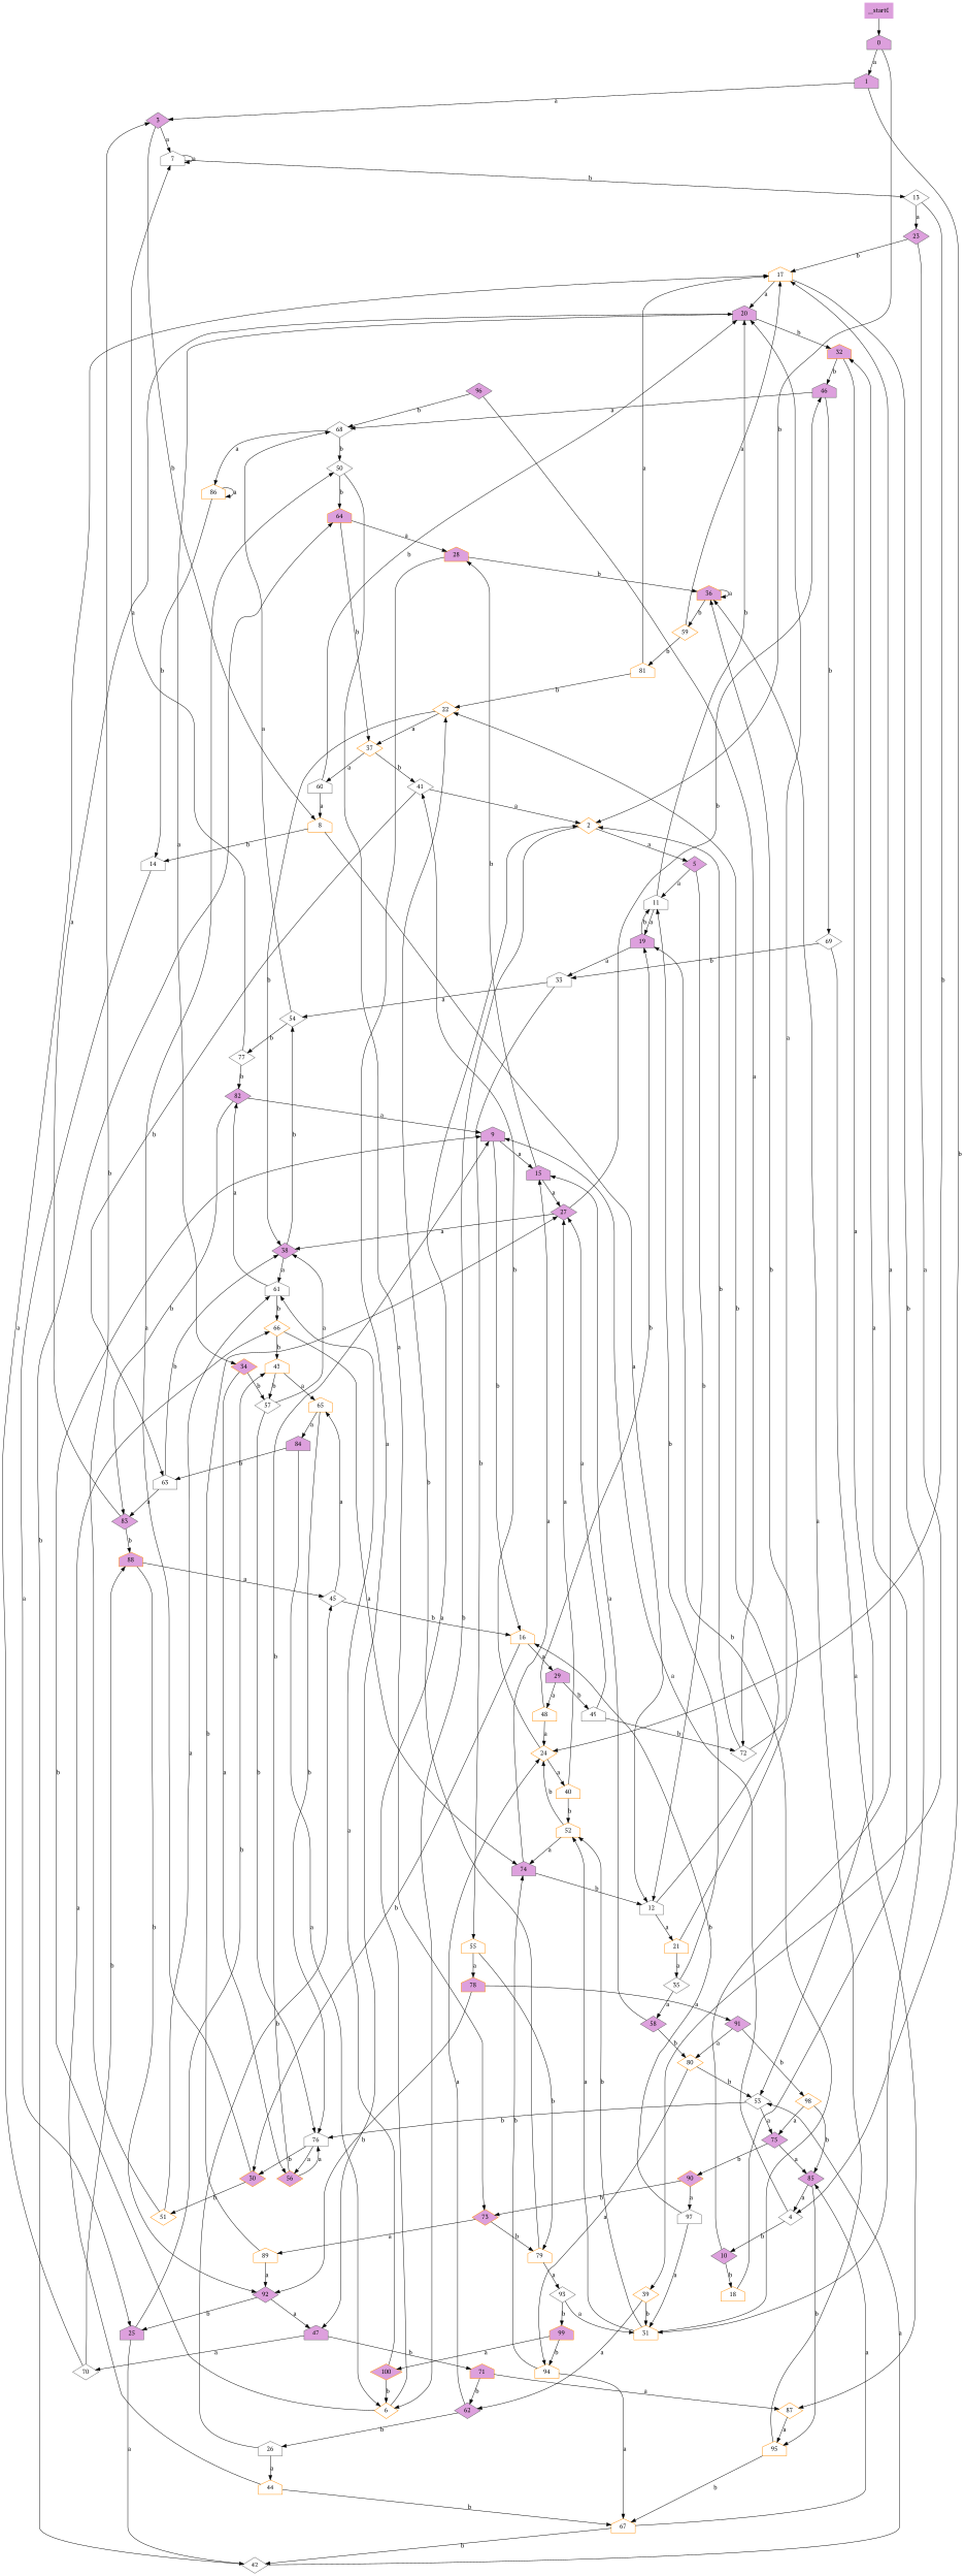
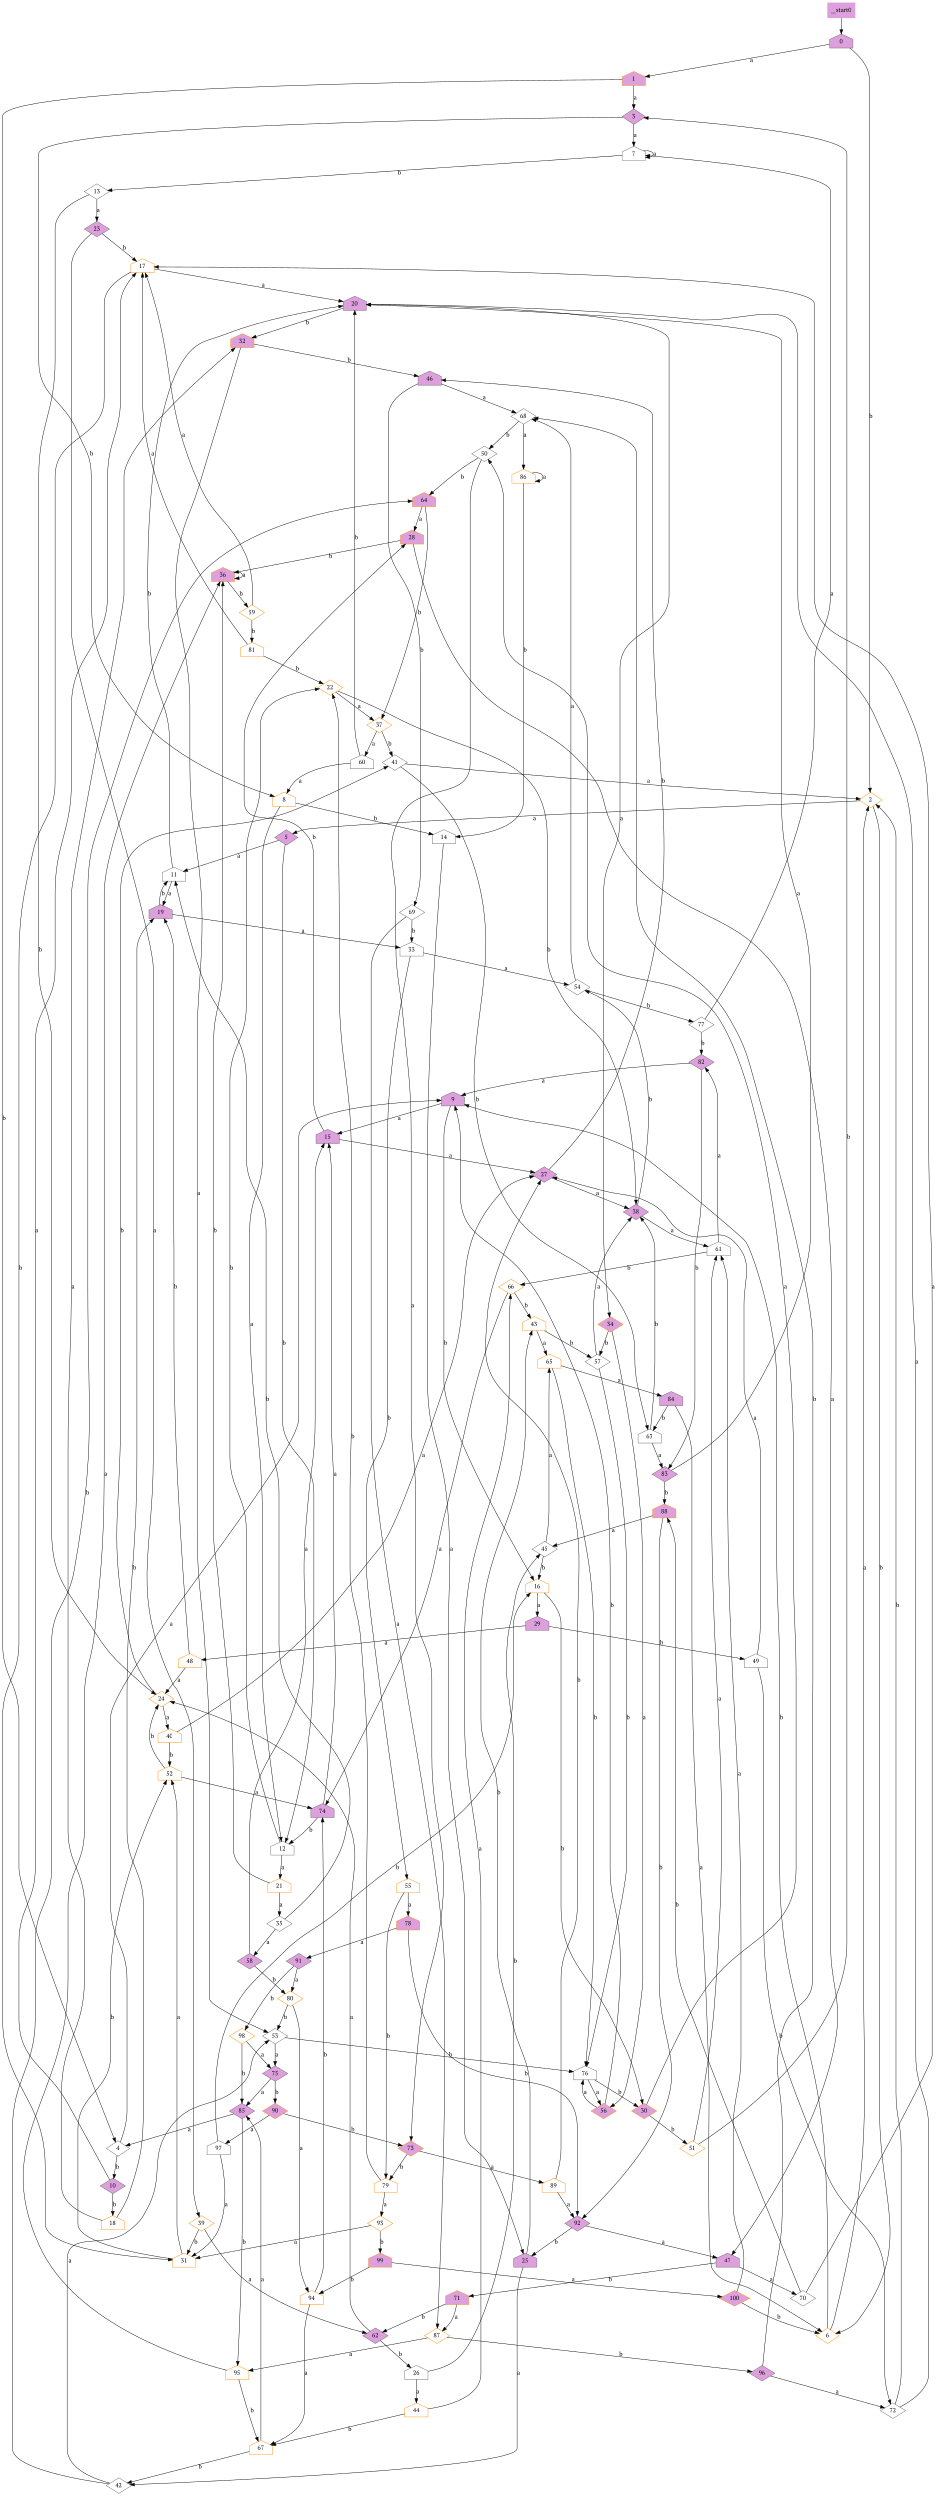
  digraph {
    fontname="PT Serif"
    node [color=gray40 fillcolor=white fontname="PT Serif" shape=house style=filled]
    edge [fontname="PT Serif"]
    __start0 [color=darkorange fillcolor=plum shape=none]
    0 [fillcolor=plum]
-   1 [fillcolor=plum]
+   1 [color=darkorange fillcolor=plum]
    2 [color=darkorange shape=diamond]
    3 [fillcolor=plum shape=diamond]
    4 [shape=diamond]
    5 [fillcolor=plum shape=diamond]
    6 [color=darkorange shape=diamond]
    7
    8 [color=darkorange]
    9 [fillcolor=plum]
    10 [fillcolor=plum shape=diamond]
    11
    12
    13 [shape=diamond]
    14
    15 [fillcolor=plum]
    16 [color=darkorange]
    17 [color=darkorange]
    18 [color=darkorange]
    19 [fillcolor=plum]
    20 [fillcolor=plum]
    21 [color=darkorange]
    22 [color=darkorange shape=diamond]
    23 [fillcolor=plum shape=diamond]
    24 [color=darkorange shape=diamond]
    25 [fillcolor=plum]
    27 [fillcolor=plum shape=diamond]
    28 [color=darkorange fillcolor=plum]
    29 [fillcolor=plum]
    30 [color=darkorange fillcolor=plum shape=diamond]
    31 [color=darkorange]
    32 [color=darkorange fillcolor=plum]
    33
    34 [color=darkorange fillcolor=plum shape=diamond]
    35 [shape=diamond]
    36 [color=darkorange fillcolor=plum]
    37 [color=darkorange shape=diamond]
    38 [fillcolor=plum shape=diamond]
    39 [color=darkorange shape=diamond]
    40 [color=darkorange]
    41 [shape=diamond]
    42 [shape=diamond]
    43 [color=darkorange]
    44 [color=darkorange]
    26
    45 [shape=diamond]
    46 [fillcolor=plum]
    47 [fillcolor=plum]
    48 [color=darkorange]
    49
    50 [shape=diamond]
    51 [color=darkorange shape=diamond]
    52 [color=darkorange]
    53 [shape=diamond]
    54 [shape=diamond]
    55 [color=darkorange]
    56 [color=darkorange fillcolor=plum shape=diamond]
    57 [shape=diamond]
    58 [fillcolor=plum shape=diamond]
    59 [color=darkorange shape=diamond]
    60
    61
    62 [fillcolor=plum shape=diamond]
    63
    64 [color=darkorange fillcolor=plum]
    65 [color=darkorange]
    66 [color=darkorange shape=diamond]
    67 [color=darkorange]
    68 [shape=diamond]
    69 [shape=diamond]
    70 [shape=diamond]
    71 [color=darkorange fillcolor=plum]
    72 [shape=diamond]
    73 [color=darkorange fillcolor=plum shape=diamond]
    74 [fillcolor=plum]
    75 [fillcolor=plum shape=diamond]
    76
    77 [shape=diamond]
    78 [color=darkorange fillcolor=plum]
    79 [color=darkorange]
    80 [color=darkorange shape=diamond]
    81 [color=darkorange]
    82 [fillcolor=plum shape=diamond]
    83 [fillcolor=plum shape=diamond]
    84 [fillcolor=plum]
    85 [fillcolor=plum shape=diamond]
    86 [color=darkorange]
    87 [color=darkorange shape=diamond]
    88 [color=darkorange fillcolor=plum]
    89 [color=darkorange]
    90 [color=darkorange fillcolor=plum shape=diamond]
    91 [fillcolor=plum shape=diamond]
    92 [fillcolor=plum shape=diamond]
-   93 [shape=diamond]
+   93 [color=darkorange shape=diamond]
    94 [color=darkorange]
    95 [color=darkorange]
    96 [fillcolor=plum shape=diamond]
    97
    98 [color=darkorange shape=diamond]
    99 [color=darkorange fillcolor=plum]
    100 [color=darkorange fillcolor=plum shape=diamond]
    __start0 -> 0
    0 -> 1 [label=a]
    0 -> 2 [label=b]
    1 -> 3 [label=a]
    1 -> 4 [label=b]
    2 -> 5 [label=a]
    2 -> 6 [label=b]
    3 -> 7 [label=a]
    3 -> 8 [label=b]
    4 -> 9 [label=a]
    4 -> 10 [label=b]
    5 -> 11 [label=a]
    5 -> 12 [label=b]
    6 -> 2 [label=a]
    6 -> 9 [label=b]
    7 -> 7 [label=a]
    7 -> 13 [label=b]
    8 -> 12 [label=a]
    8 -> 14 [label=b]
    9 -> 15 [label=a]
    9 -> 16 [label=b]
    10 -> 17 [label=a]
    10 -> 18 [label=b]
    11 -> 19 [label=a]
    11 -> 20 [label=b]
    12 -> 21 [label=a]
    12 -> 22 [label=b]
    13 -> 23 [label=a]
    13 -> 24 [label=b]
    14 -> 25 [label=a]
    15 -> 27 [label=a]
    15 -> 28 [label=b]
    16 -> 29 [label=a]
    16 -> 30 [label=b]
    17 -> 20 [label=a]
    17 -> 31 [label=b]
-   31 -> 19 [label=b]
+   18 -> 19 [label=b]
    18 -> 32 [label=a]
    19 -> 11 [label=b]
    19 -> 33 [label=a]
    20 -> 32 [label=b]
    20 -> 34 [label=a]
    21 -> 35 [label=a]
    21 -> 36 [label=b]
    22 -> 37 [label=a]
    22 -> 38 [label=b]
    23 -> 17 [label=b]
    23 -> 39 [label=a]
    24 -> 40 [label=a]
    24 -> 41 [label=b]
    25 -> 42 [label=a]
    25 -> 43 [label=b]
    27 -> 38 [label=a]
    27 -> 46 [label=b]
    28 -> 36 [label=b]
    28 -> 47 [label=a]
    29 -> 48 [label=a]
    29 -> 49 [label=b]
    30 -> 50 [label=a]
    30 -> 51 [label=b]
    31 -> 52 [label=a]
    31 -> 52 [label=b]
    32 -> 46 [label=b]
    32 -> 53 [label=a]
    33 -> 54 [label=a]
    33 -> 55 [label=b]
    34 -> 56 [label=a]
    34 -> 57 [label=b]
    35 -> 11 [label=b]
    35 -> 58 [label=a]
    36 -> 36 [label=a]
    36 -> 59 [label=b]
    37 -> 41 [label=b]
    37 -> 60 [label=a]
    38 -> 54 [label=b]
    38 -> 61 [label=a]
    39 -> 31 [label=b]
    39 -> 62 [label=a]
    40 -> 27 [label=a]
    40 -> 52 [label=b]
    41 -> 2 [label=a]
    41 -> 63 [label=b]
    42 -> 53 [label=a]
    42 -> 64 [label=b]
    43 -> 57 [label=b]
    43 -> 65 [label=a]
    44 -> 66 [label=a]
    44 -> 67 [label=b]
    26 -> 44 [label=a]
    26 -> 45 [label=b]
    45 -> 16 [label=b]
    45 -> 65 [label=a]
    46 -> 68 [label=a]
    46 -> 69 [label=b]
    47 -> 70 [label=a]
    47 -> 71 [label=b]
    48 -> 19 [label=b]
    48 -> 24 [label=a]
    49 -> 27 [label=a]
    49 -> 72 [label=b]
    50 -> 64 [label=b]
    50 -> 73 [label=a]
    51 -> 3 [label=b]
    51 -> 61 [label=a]
    52 -> 24 [label=b]
    52 -> 74 [label=a]
    53 -> 75 [label=a]
    53 -> 76 [label=b]
    54 -> 68 [label=a]
    54 -> 77 [label=b]
    55 -> 78 [label=a]
    55 -> 79 [label=b]
    56 -> 9 [label=b]
    56 -> 76 [label=a]
    57 -> 38 [label=a]
    57 -> 76 [label=b]
    58 -> 15 [label=a]
    58 -> 80 [label=b]
    59 -> 17 [label=a]
    59 -> 81 [label=b]
    60 -> 8 [label=a]
    60 -> 20 [label=b]
    61 -> 66 [label=b]
    61 -> 82 [label=a]
    62 -> 24 [label=a]
    62 -> 26 [label=b]
    63 -> 38 [label=b]
    63 -> 83 [label=a]
    64 -> 28 [label=a]
    64 -> 37 [label=b]
    65 -> 76 [label=b]
    65 -> 84 [label=a]
    66 -> 43 [label=b]
    66 -> 74 [label=a]
    67 -> 42 [label=b]
    67 -> 85 [label=a]
    68 -> 50 [label=b]
    68 -> 86 [label=a]
    69 -> 33 [label=b]
    69 -> 87 [label=a]
    70 -> 17 [label=a]
    70 -> 88 [label=b]
    71 -> 62 [label=b]
    71 -> 87 [label=a]
    72 -> 2 [label=b]
    72 -> 20 [label=a]
    73 -> 79 [label=b]
    73 -> 89 [label=a]
    74 -> 12 [label=b]
    74 -> 15 [label=a]
    75 -> 85 [label=a]
    75 -> 90 [label=b]
    76 -> 30 [label=b]
    76 -> 56 [label=a]
    77 -> 7 [label=a]
    77 -> 82 [label=b]
    78 -> 91 [label=a]
    78 -> 92 [label=b]
    79 -> 22 [label=b]
    79 -> 93 [label=a]
    80 -> 53 [label=b]
    80 -> 94 [label=a]
    81 -> 17 [label=a]
    81 -> 22 [label=b]
    82 -> 9 [label=a]
    82 -> 83 [label=b]
    83 -> 20 [label=a]
    83 -> 88 [label=b]
    84 -> 6 [label=a]
    84 -> 63 [label=b]
    85 -> 4 [label=a]
    85 -> 95 [label=b]
    86 -> 14 [label=b]
    86 -> 86 [label=a]
    87 -> 95 [label=a]
+   87 -> 96 [label=b]
    88 -> 45 [label=a]
    88 -> 92 [label=b]
    89 -> 27 [label=b]
    89 -> 92 [label=a]
    90 -> 73 [label=b]
    90 -> 97 [label=a]
    91 -> 80 [label=a]
    91 -> 98 [label=b]
    92 -> 25 [label=b]
    92 -> 47 [label=a]
    93 -> 31 [label=a]
    93 -> 99 [label=b]
    94 -> 67 [label=a]
    94 -> 74 [label=b]
    95 -> 36 [label=a]
    95 -> 67 [label=b]
    96 -> 68 [label=b]
    96 -> 72 [label=a]
    97 -> 16 [label=b]
    97 -> 31 [label=a]
    98 -> 75 [label=a]
    98 -> 85 [label=b]
    99 -> 94 [label=b]
    99 -> 100 [label=a]
    100 -> 6 [label=b]
    100 -> 61 [label=a]
  }
